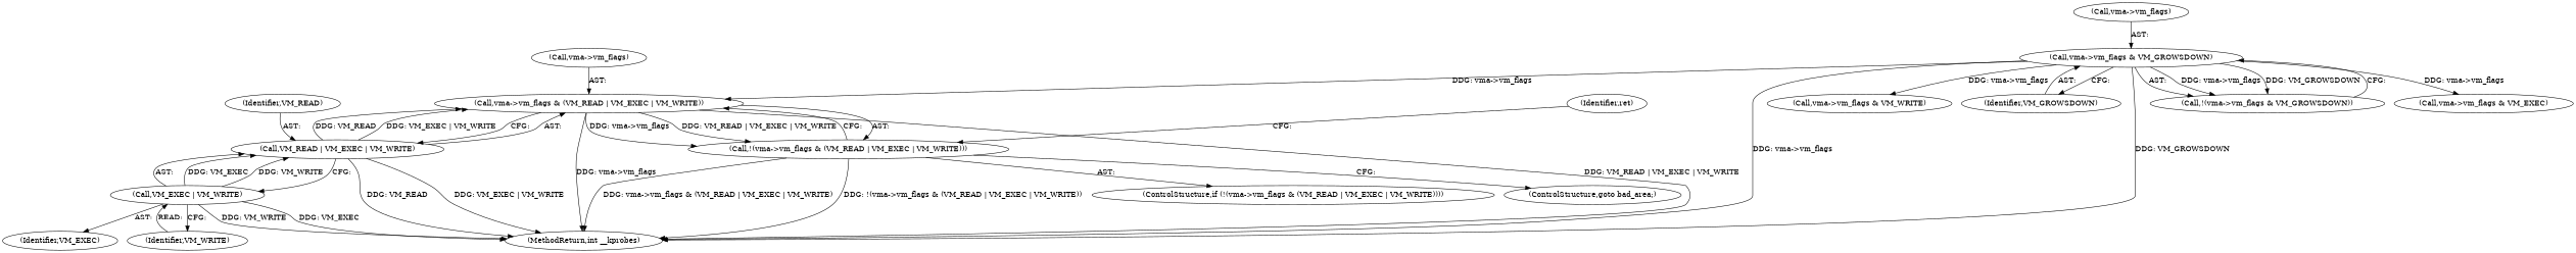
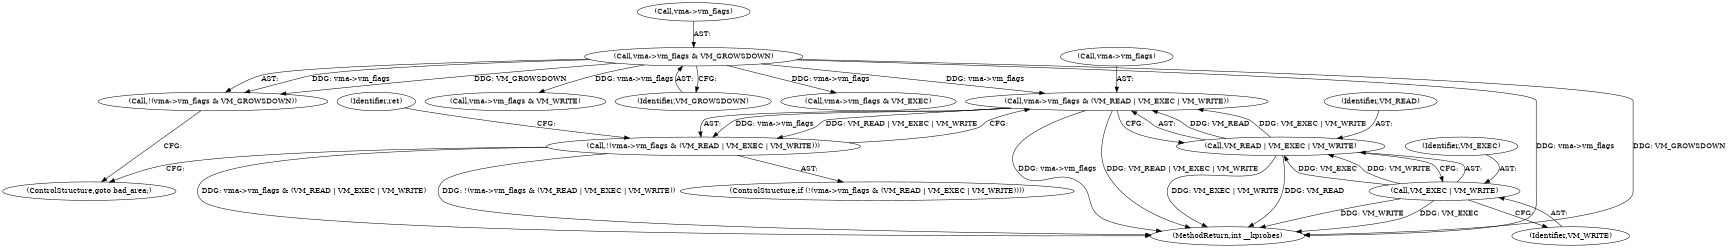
  digraph {
    n1 [label="(Call,vma->vm_flags & (VM_READ | VM_EXEC | VM_WRITE))"]
    n2 [label="(Call,VM_READ | VM_EXEC | VM_WRITE)"]
    n3 [label="(Call,!(vma->vm_flags & (VM_READ | VM_EXEC | VM_WRITE)))"]
    n4 [label="(MethodReturn,int __kprobes)"]
    n5 [label="(Call,VM_EXEC | VM_WRITE)"]
    n6 [label="(ControlStructure,if (!(vma->vm_flags & (VM_READ | VM_EXEC | VM_WRITE))))"]
    n7 [label="(ControlStructure,goto bad_area;)"]
    n8 [label="(Call,vma->vm_flags & VM_GROWSDOWN)"]
    n9 [label="(Call,vma->vm_flags & VM_WRITE)"]
    n10 [label="(Identifier,VM_GROWSDOWN)"]
    n11 [label="(Call,!(vma->vm_flags & VM_GROWSDOWN))"]
    n12 [label="(Call,vma->vm_flags & VM_EXEC)"]
    n13 [label="(Identifier,VM_WRITE)"]
    n14 [label="(Identifier,VM_READ)"]
    n15 [label="(Identifier,VM_EXEC)"]
    n16 [label="(Call,vma->vm_flags)"]
    n17 [label="(Call,vma->vm_flags)"]
    n18 [label="(Identifier,ret)"]
    n1 -> n2 [label="CFG: "]
    n1 -> n3 [label="AST: "]
    n1 -> n3 [label="DDG: vma->vm_flags"]
    n1 -> n3 [label="DDG: VM_READ | VM_EXEC | VM_WRITE"]
    n1 -> n4 [label="DDG: vma->vm_flags"]
    n1 -> n4 [label="DDG: VM_READ | VM_EXEC | VM_WRITE"]
    n2 -> n1 [label="AST: "]
    n2 -> n1 [label="DDG: VM_READ"]
    n2 -> n1 [label="DDG: VM_EXEC | VM_WRITE"]
    n2 -> n4 [label="DDG: VM_EXEC | VM_WRITE"]
    n2 -> n4 [label="DDG: VM_READ"]
    n2 -> n5 [label="CFG: "]
    n3 -> n1 [label="CFG: "]
    n3 -> n4 [label="DDG: vma->vm_flags & (VM_READ | VM_EXEC | VM_WRITE)"]
    n3 -> n4 [label="DDG: !(vma->vm_flags & (VM_READ | VM_EXEC | VM_WRITE))"]
    n3 -> n6 [label="AST: "]
    n3 -> n7 [label="CFG: "]
    n5 -> n2 [label="AST: "]
    n5 -> n2 [label="DDG: VM_EXEC"]
    n5 -> n2 [label="DDG: VM_WRITE"]
    n5 -> n4 [label="DDG: VM_WRITE"]
    n5 -> n4 [label="DDG: VM_EXEC"]
    n5 -> n13 [label="CFG: "]
    n8 -> n1 [label="DDG: vma->vm_flags"]
    n8 -> n4 [label="DDG: vma->vm_flags"]
    n8 -> n4 [label="DDG: VM_GROWSDOWN"]
    n8 -> n9 [label="DDG: vma->vm_flags"]
    n8 -> n10 [label="CFG: "]
    n8 -> n11 [label="AST: "]
    n8 -> n11 [label="DDG: vma->vm_flags"]
    n8 -> n11 [label="DDG: VM_GROWSDOWN"]
    n8 -> n12 [label="DDG: vma->vm_flags"]
    n10 -> n8 [label="AST: "]
-   n11 -> n8 [label="CFG: "]
-   n13 -> n5 [label="READ: "]
+   n11 -> n7 [label="CFG: "]
+   n13 -> n5 [label="AST: "]
    n14 -> n2 [label="AST: "]
-   n5 -> n15 [label="AST: "]
+   n15 -> n5 [label="AST: "]
    n16 -> n1 [label="AST: "]
    n17 -> n8 [label="AST: "]
    n18 -> n3 [label="CFG: "]
  }
